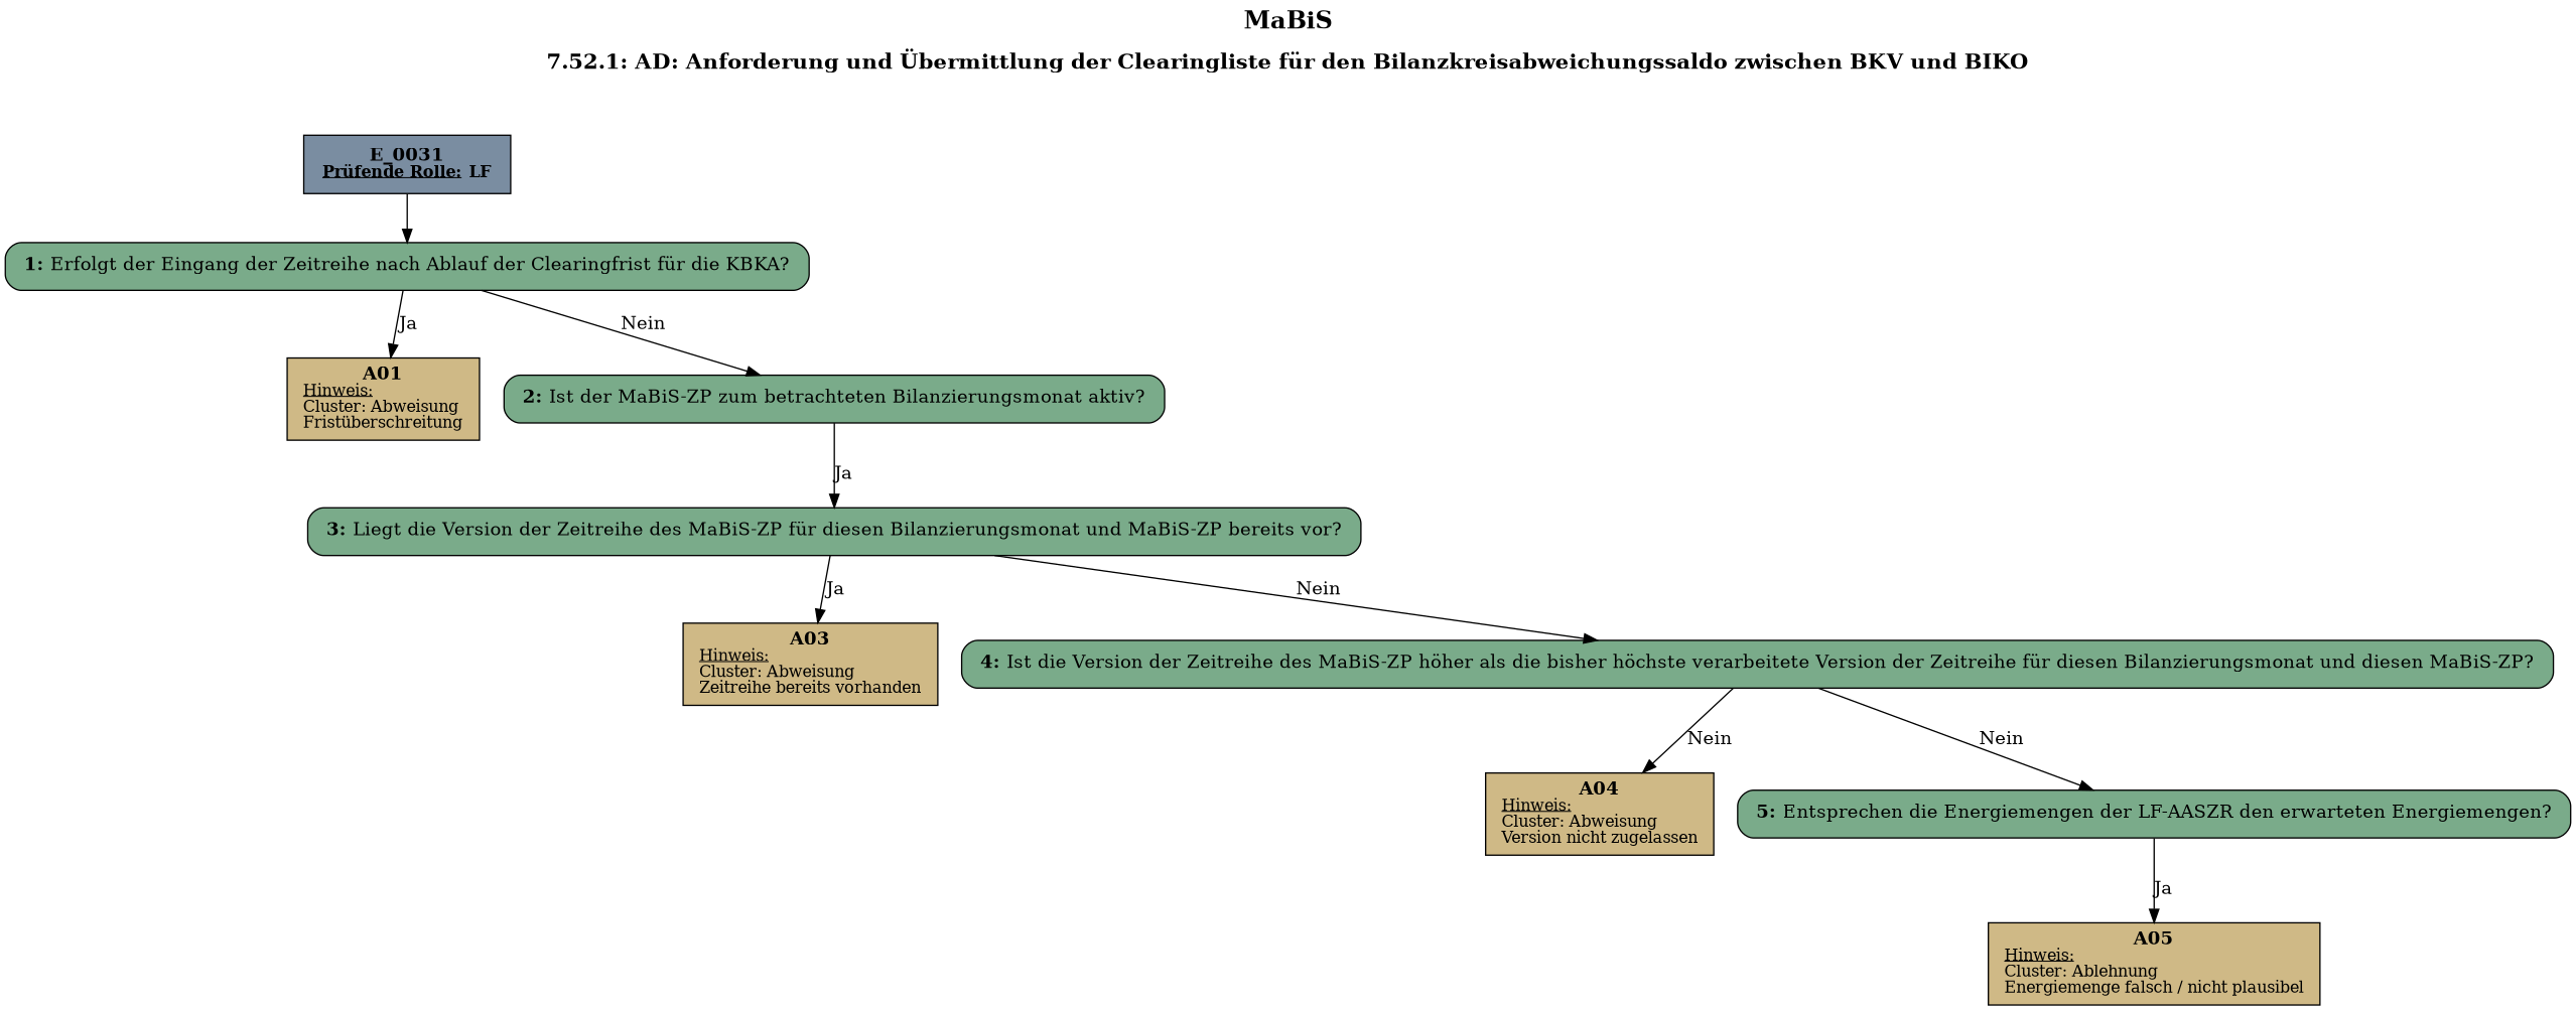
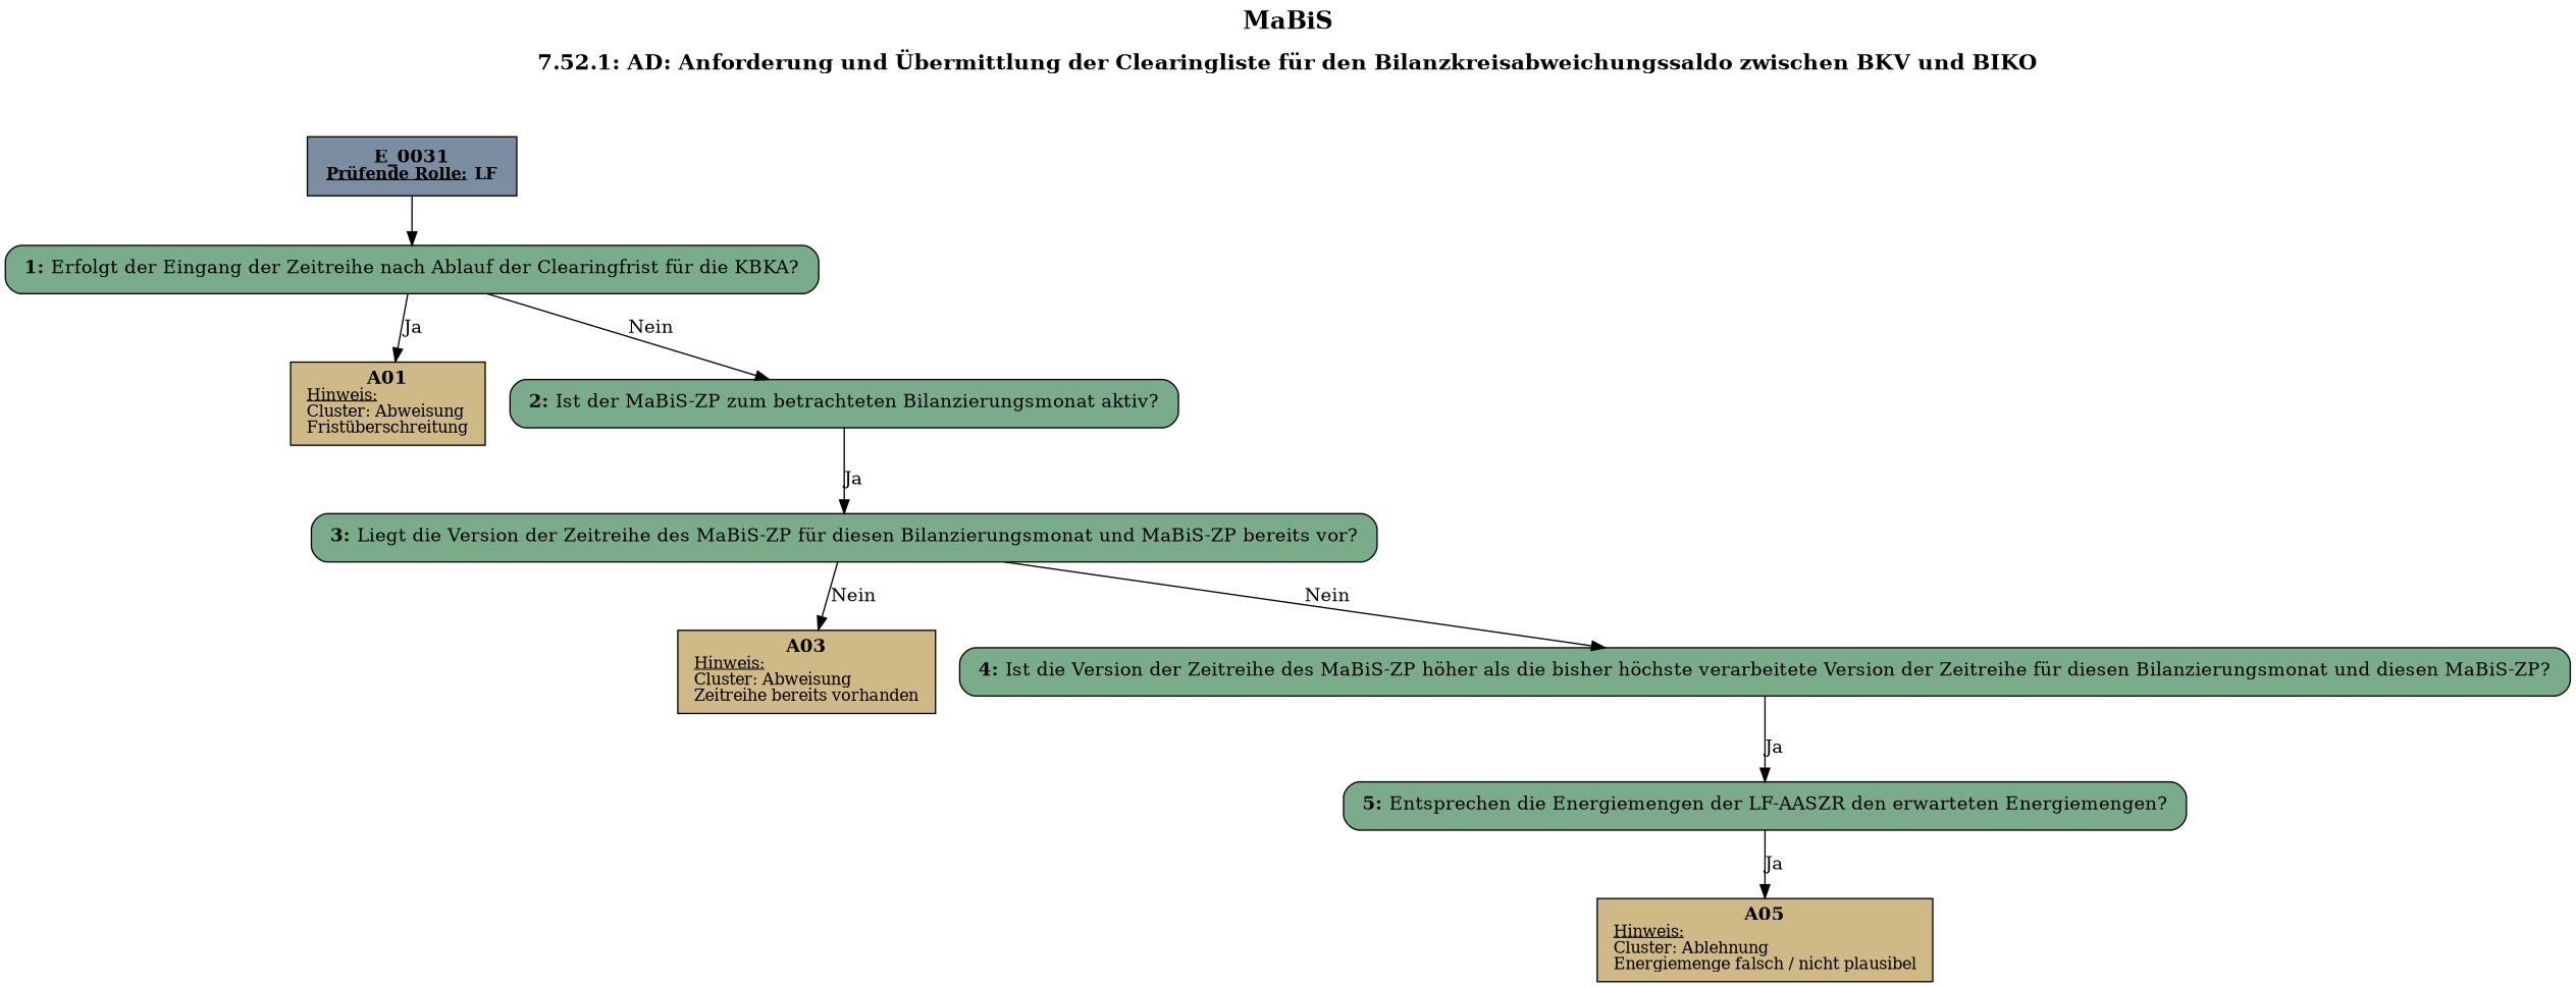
  digraph {
    label=<<B><FONT POINT-SIZE="18">MaBiS</FONT></B><BR/><BR/><B><FONT POINT-SIZE="16">7.52.1: AD: Anforderung und Übermittlung der Clearingliste für den Bilanzkreisabweichungssaldo zwischen BKV und BIKO</FONT></B><BR/><BR/><BR/><BR/>>
    labelloc=t
    node [fillcolor="#7aab8a" margin="0.2,0.12" shape=box style=filled]
    n1 [fillcolor="#7a8da1" label=<<B>E_0031</B><BR align="center"/><FONT point-size="12"><B><U>Prüfende Rolle:</U> LF</B></FONT><BR align="center"/>>]
    n2 [label=<<B>1: </B>Erfolgt der Eingang der Zeitreihe nach Ablauf der Clearingfrist für die KBKA?<BR align="left"/>> style="filled,rounded"]
    n3 [fillcolor="#cfb986" label=<<B>A01</B><BR align="center"/><FONT point-size="12"><U>Hinweis:</U><BR align="left"/>Cluster: Abweisung<BR align="left"/>Fristüberschreitung<BR align="left"/></FONT>> margin="0.17,0.08"]
    n4 [label=<<B>2: </B>Ist der MaBiS-ZP zum betrachteten Bilanzierungsmonat aktiv?<BR align="left"/>> style="filled,rounded"]
    n5 [label=<<B>3: </B>Liegt die Version der Zeitreihe des MaBiS-ZP für diesen Bilanzierungsmonat und MaBiS-ZP bereits vor?<BR align="left"/>> style="filled,rounded"]
    n6 [fillcolor="#cfb986" label=<<B>A03</B><BR align="center"/><FONT point-size="12"><U>Hinweis:</U><BR align="left"/>Cluster: Abweisung<BR align="left"/>Zeitreihe bereits vorhanden<BR align="left"/></FONT>> margin="0.17,0.08"]
    n7 [label=<<B>4: </B>Ist die Version der Zeitreihe des MaBiS-ZP höher als die bisher höchste verarbeitete Version der Zeitreihe für diesen Bilanzierungsmonat und diesen MaBiS-ZP?<BR align="left"/>> style="filled,rounded"]
-   n8 [fillcolor="#cfb986" label=<<B>A04</B><BR align="center"/><FONT point-size="12"><U>Hinweis:</U><BR align="left"/>Cluster: Abweisung<BR align="left"/>Version nicht zugelassen<BR align="left"/></FONT>> margin="0.17,0.08"]
    n9 [label=<<B>5: </B>Entsprechen die Energiemengen der LF-AASZR den erwarteten Energiemengen?<BR align="left"/>> style="filled,rounded"]
    n10 [fillcolor="#cfb986" label=<<B>A05</B><BR align="center"/><FONT point-size="12"><U>Hinweis:</U><BR align="left"/>Cluster: Ablehnung<BR align="left"/>Energiemenge falsch / nicht plausibel<BR align="left"/></FONT>> margin="0.17,0.08"]
    n1 -> n2
    n2 -> n3 [label=Ja]
    n2 -> n4 [label=Nein]
    n4 -> n5 [label=Ja]
-   n5 -> n6 [label=Ja]
+   n5 -> n6 [label=Nein]
    n5 -> n7 [label=Nein]
-   n7 -> n8 [label=Nein]
-   n7 -> n9 [label=Nein]
+   n7 -> n9 [label=Ja]
    n9 -> n10 [label=Ja]
  }
